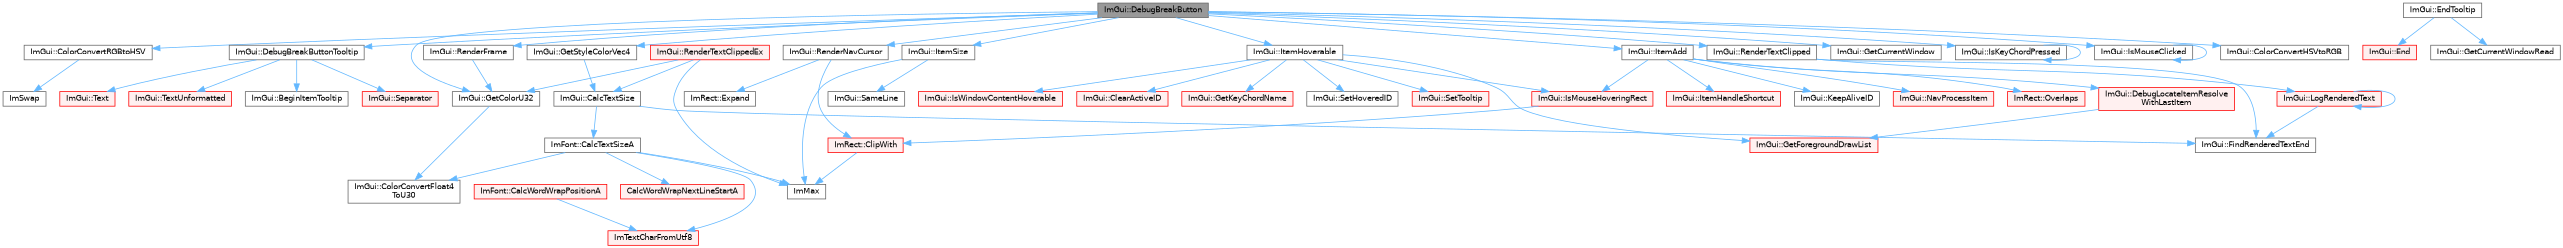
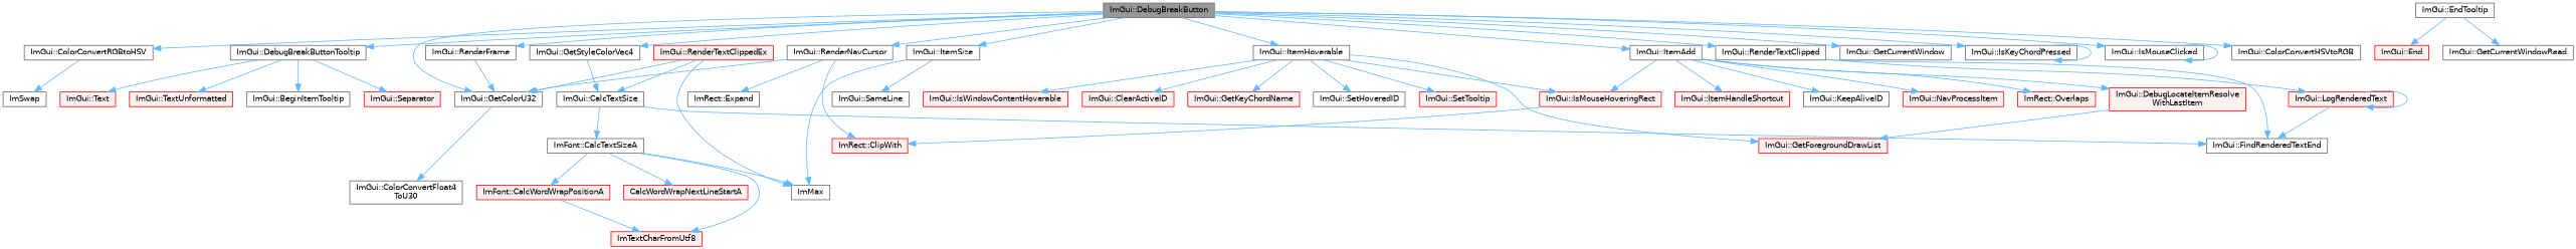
  digraph {
    rankdir=TB
    node [color=grey40 fillcolor=white fontname=Helvetica fontsize=10 shape=box style=filled]
    edge [color=steelblue1 fontname=Helvetica fontsize=10 labelfontname=Helvetica labelfontsize=10 style=solid]
    n1 [color=gray40 fillcolor=grey60 fontcolor=black height=0.2 label="ImGui::DebugBreakButton" width=0.4]
    n2 [height=0.2 label="ImGui::ColorConvertHSVtoRGB" width=0.4]
    n3 [height=0.2 label="ImGui::ColorConvertRGBtoHSV" width=0.4]
    n4 [height=0.2 label="ImGui::DebugBreakButtonTooltip" width=0.4]
    n5 [height=0.2 label="ImGui::GetColorU32" width=0.4]
    n6 [height=0.2 label="ImGui::GetCurrentWindow" width=0.4]
    n7 [height=0.2 label="ImGui::GetStyleColorVec4" width=0.4]
    n8 [height=0.2 label="ImGui::IsKeyChordPressed" width=0.4]
    n9 [height=0.2 label="ImGui::IsMouseClicked" width=0.4]
    n10 [height=0.2 label="ImGui::ItemAdd" width=0.4]
    n11 [height=0.2 label="ImGui::ItemHoverable" width=0.4]
    n12 [height=0.2 label="ImGui::ItemSize" width=0.4]
    n13 [height=0.2 label="ImGui::RenderFrame" width=0.4]
    n14 [height=0.2 label="ImGui::RenderNavCursor" width=0.4]
    n15 [height=0.2 label="ImGui::RenderTextClipped" width=0.4]
    n16 [height=0.2 label="ImGui::CalcTextSize" width=0.4]
    n17 [height=0.2 label="ImFont::CalcTextSizeA" width=0.4]
    n18 [height=0.2 label="ImGui::FindRenderedTextEnd" width=0.4]
    n19 [height=0.2 label=ImSwap width=0.4]
    n20 [height=0.2 label="ImGui::BeginItemTooltip" width=0.4]
    n21 [color=red fillcolor="#FFF0F0" height=0.2 label="ImGui::Separator" width=0.4]
    n22 [color=red fillcolor="#FFF0F0" height=0.2 label="ImGui::Text" width=0.4]
    n23 [color=red fillcolor="#FFF0F0" height=0.2 label="ImGui::TextUnformatted" width=0.4]
    n24 [height=0.2 label="ImGui::ColorConvertFloat4\lToU30" width=0.4]
    n25 [color=red fillcolor="#FFF0F0" height=0.2 label="ImGui::DebugLocateItemResolve\lWithLastItem" width=0.4]
    n26 [color=red fillcolor="#FFF0F0" height=0.2 label="ImGui::IsMouseHoveringRect" width=0.4]
    n27 [color=red fillcolor="#FFF0F0" height=0.2 label="ImGui::ItemHandleShortcut" width=0.4]
    n28 [height=0.2 label="ImGui::KeepAliveID" width=0.4]
    n29 [color=red fillcolor="#FFF0F0" height=0.2 label="ImGui::NavProcessItem" width=0.4]
    n30 [color=red fillcolor="#FFF0F0" height=0.2 label="ImRect::Overlaps" width=0.4]
    n31 [color=red fillcolor="#FFF0F0" height=0.2 label="ImGui::IsWindowContentHoverable" width=0.4]
    n32 [color=red fillcolor="#FFF0F0" height=0.2 label="ImGui::GetForegroundDrawList" width=0.4]
    n33 [color=red fillcolor="#FFF0F0" height=0.2 label="ImGui::ClearActiveID" width=0.4]
    n34 [color=red fillcolor="#FFF0F0" height=0.2 label="ImGui::GetKeyChordName" width=0.4]
    n35 [height=0.2 label="ImGui::SetHoveredID" width=0.4]
    n36 [color=red fillcolor="#FFF0F0" height=0.2 label="ImGui::SetTooltip" width=0.4]
    n37 [height=0.2 label=ImMax width=0.4]
    n38 [height=0.2 label="ImGui::SameLine" width=0.4]
    n39 [color=red fillcolor="#FFF0F0" height=0.2 label="ImRect::ClipWith" width=0.4]
    n40 [height=0.2 label="ImRect::Expand" width=0.4]
    n41 [color=red fillcolor="#FFF0F0" height=0.2 label="ImGui::LogRenderedText" width=0.4]
    n42 [color=red fillcolor="#FFF0F0" height=0.2 label=CalcWordWrapNextLineStartA width=0.4]
    n43 [color=red fillcolor="#FFF0F0" height=0.2 label="ImFont::CalcWordWrapPositionA" width=0.4]
    n44 [color=red fillcolor="#FFF0F0" height=0.2 label=ImTextCharFromUtf8 width=0.4]
    n45 [height=0.2 label="ImGui::EndTooltip" width=0.4]
    n46 [color=red fillcolor="#FFF0F0" height=0.2 label="ImGui::End" width=0.4]
    n47 [height=0.2 label="ImGui::GetCurrentWindowRead" width=0.4]
    n48 [color=red fillcolor="#FFF0F0" height=0.2 label="ImGui::RenderTextClippedEx" width=0.4]
    n1 -> n2
    n1 -> n3
    n1 -> n4
    n1 -> n5
    n1 -> n6
    n1 -> n7
    n1 -> n8
    n1 -> n9
    n1 -> n10
    n1 -> n11
    n1 -> n12
    n1 -> n13
    n1 -> n14
    n1 -> n15
    n3 -> n19
    n4 -> n20
    n4 -> n21
    n4 -> n22
    n4 -> n23
    n5 -> n24
    n7 -> n16
    n8 -> n8
    n9 -> n9
    n10 -> n25
    n10 -> n26
    n10 -> n27
    n10 -> n28
    n10 -> n29
    n10 -> n30
    n11 -> n26
    n11 -> n31
    n11 -> n32
    n11 -> n33
    n11 -> n34
    n11 -> n35
    n11 -> n36
    n12 -> n37
    n12 -> n38
    n13 -> n5
+   n14 -> n5
    n14 -> n39
    n14 -> n40
    n15 -> n18
    n15 -> n41
    n16 -> n17
    n16 -> n18
    n17 -> n37
    n17 -> n42
-   n17 -> n24
+   n17 -> n43
    n17 -> n44
    n25 -> n32
    n26 -> n39
-   n39 -> n37
    n41 -> n18
    n41 -> n41
    n43 -> n44
    n45 -> n46
    n45 -> n47
    n48 -> n5
    n48 -> n16
    n48 -> n37
  }
